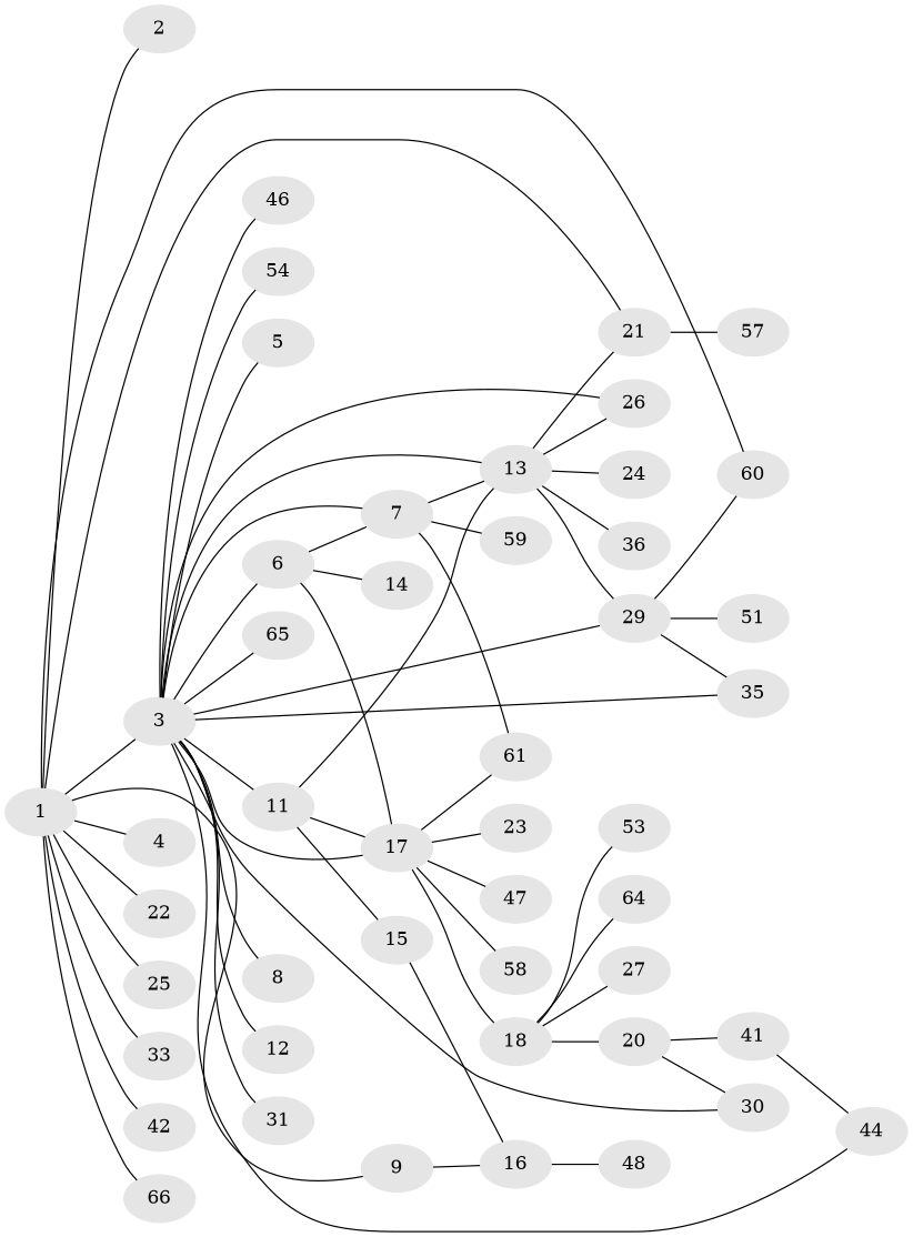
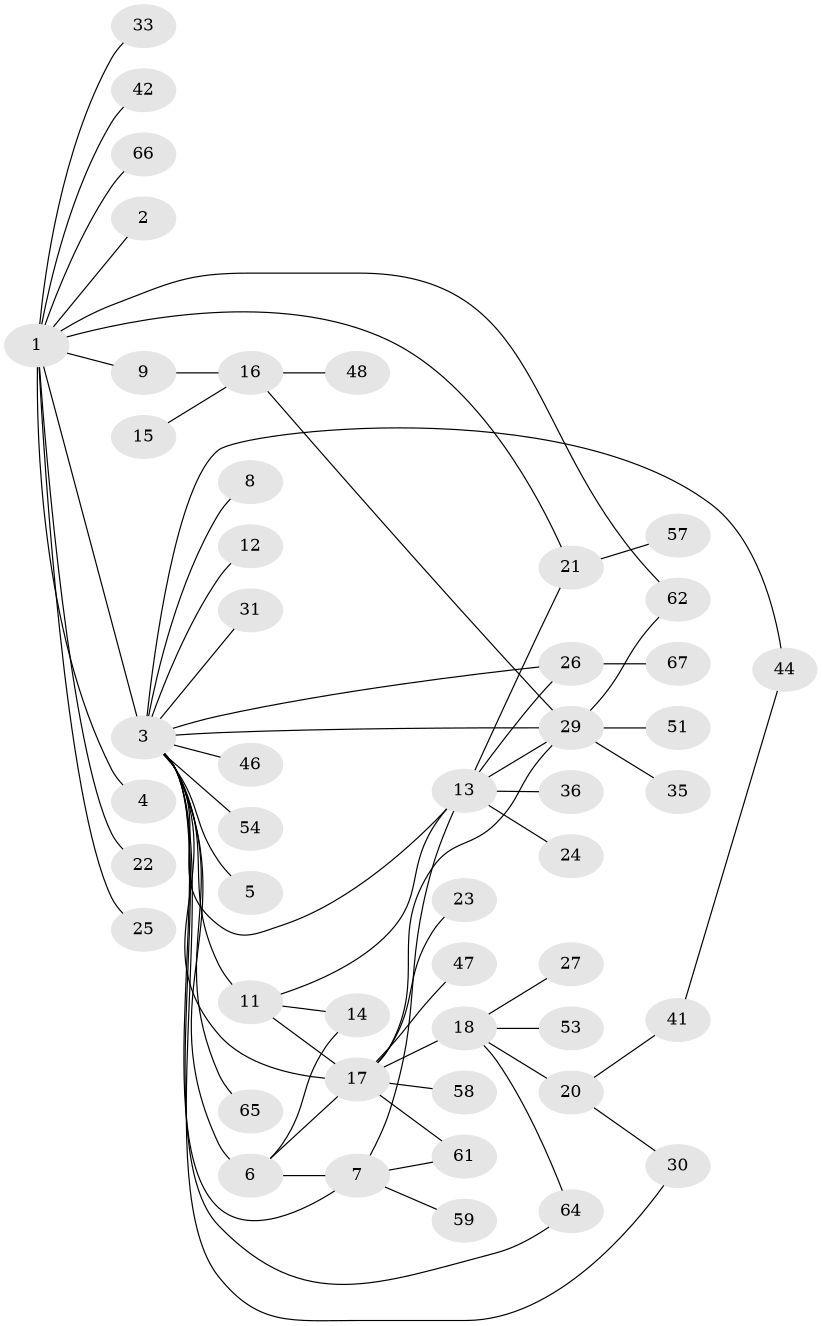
  graph {
    rankdir=LR
    node [color=gray90 style=filled]
    1 [super="+56"]
    2
    3 [super="+55"]
    4
    9
    21 [super="+37"]
    22
    25
    33
    42
-   62 [label=60]
+   62
    66
    5
    6 [super="+10"]
    7 [super="+38"]
    8
    11 [super="+50"]
    12
    13 [super="+19"]
    17 [super="+60"]
    26 [super="+34"]
    29 [super="+43"]
    30 [super="+49"]
    31
    35 [super="+39"]
    44
    46
    54
    65
    16 [super="+52"]
    57
    14 [super="+32"]
    59
    61
    15 [super="+40"]
    24
    36
    18 [super="+45"]
    23
    47
    58
+   67
    51
    48
    20 [super="+28"]
    27
    53
    64
    41
    1 -- 2
    1 -- 3 [weight=2]
    1 -- 4
    1 -- 9
    1 -- 21
    1 -- 22
    1 -- 25
    1 -- 33
    1 -- 42
    1 -- 62
    1 -- 66
    3 -- 5
    3 -- 6
    3 -- 7
    3 -- 8
    3 -- 11
    3 -- 12
    3 -- 13
    3 -- 17
    3 -- 26
    3 -- 29
    3 -- 30
    3 -- 31
-   3 -- 35
+   3 -- 64
    3 -- 44
    3 -- 46
    3 -- 54
    3 -- 65
    9 -- 16
    21 -- 57
    6 -- 7
    6 -- 17
    6 -- 14
    7 -- 13
    7 -- 59
    7 -- 61
    11 -- 13
    11 -- 17
-   11 -- 15
+   11 -- 14
    13 -- 21 [weight=2]
    13 -- 26
    13 -- 29
    13 -- 24
    13 -- 36
+   17 -- 29
    17 -- 61
    17 -- 18
    17 -- 23
    17 -- 47
    17 -- 58
+   26 -- 67
    29 -- 62
    29 -- 35
    29 -- 51
+   16 -- 29
    16 -- 48
    15 -- 16
    18 -- 20
    18 -- 27
    18 -- 53
    18 -- 64
    20 -- 30
    20 -- 41
    41 -- 44
  }
